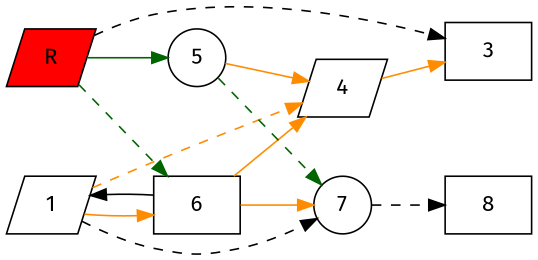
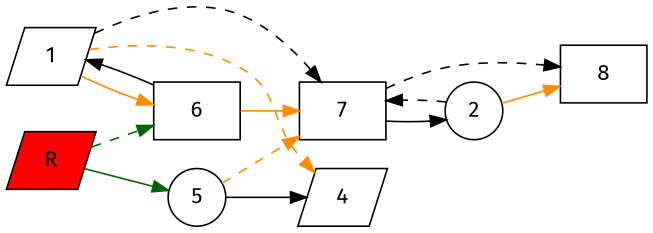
  digraph {
    fontname="Fira Sans"
    rankdir=LR
    node [fontname="Fira Sans" shape=box]
    edge [color=darkorange fontname="Fira Sans" style=solid]
    1 [shape=parallelogram]
    4 [shape=parallelogram]
    6
-   7 [shape=circle]
-   3
+   7
+   2 [shape=circle]
    8
    5 [shape=circle]
    R [fillcolor="#ff0000" shape=parallelogram style=filled]
    1 -> 4 [style=dashed]
    1 -> 6
    1 -> 7 [color=black style=dashed]
-   4 -> 3
    6 -> 1 [color=black]
-   6 -> 4
    6 -> 7
+   7 -> 2 [color=black]
    7 -> 8 [color=black style=dashed]
-   5 -> 4
-   5 -> 7 [color=darkgreen style=dashed]
+   2 -> 7 [color=black style=dashed]
+   2 -> 8
+   5 -> 4 [color=black]
+   5 -> 7 [style=dashed]
    R -> 6 [color=darkgreen style=dashed]
-   R -> 3 [color=black style=dashed]
    R -> 5 [color=darkgreen]
  }
